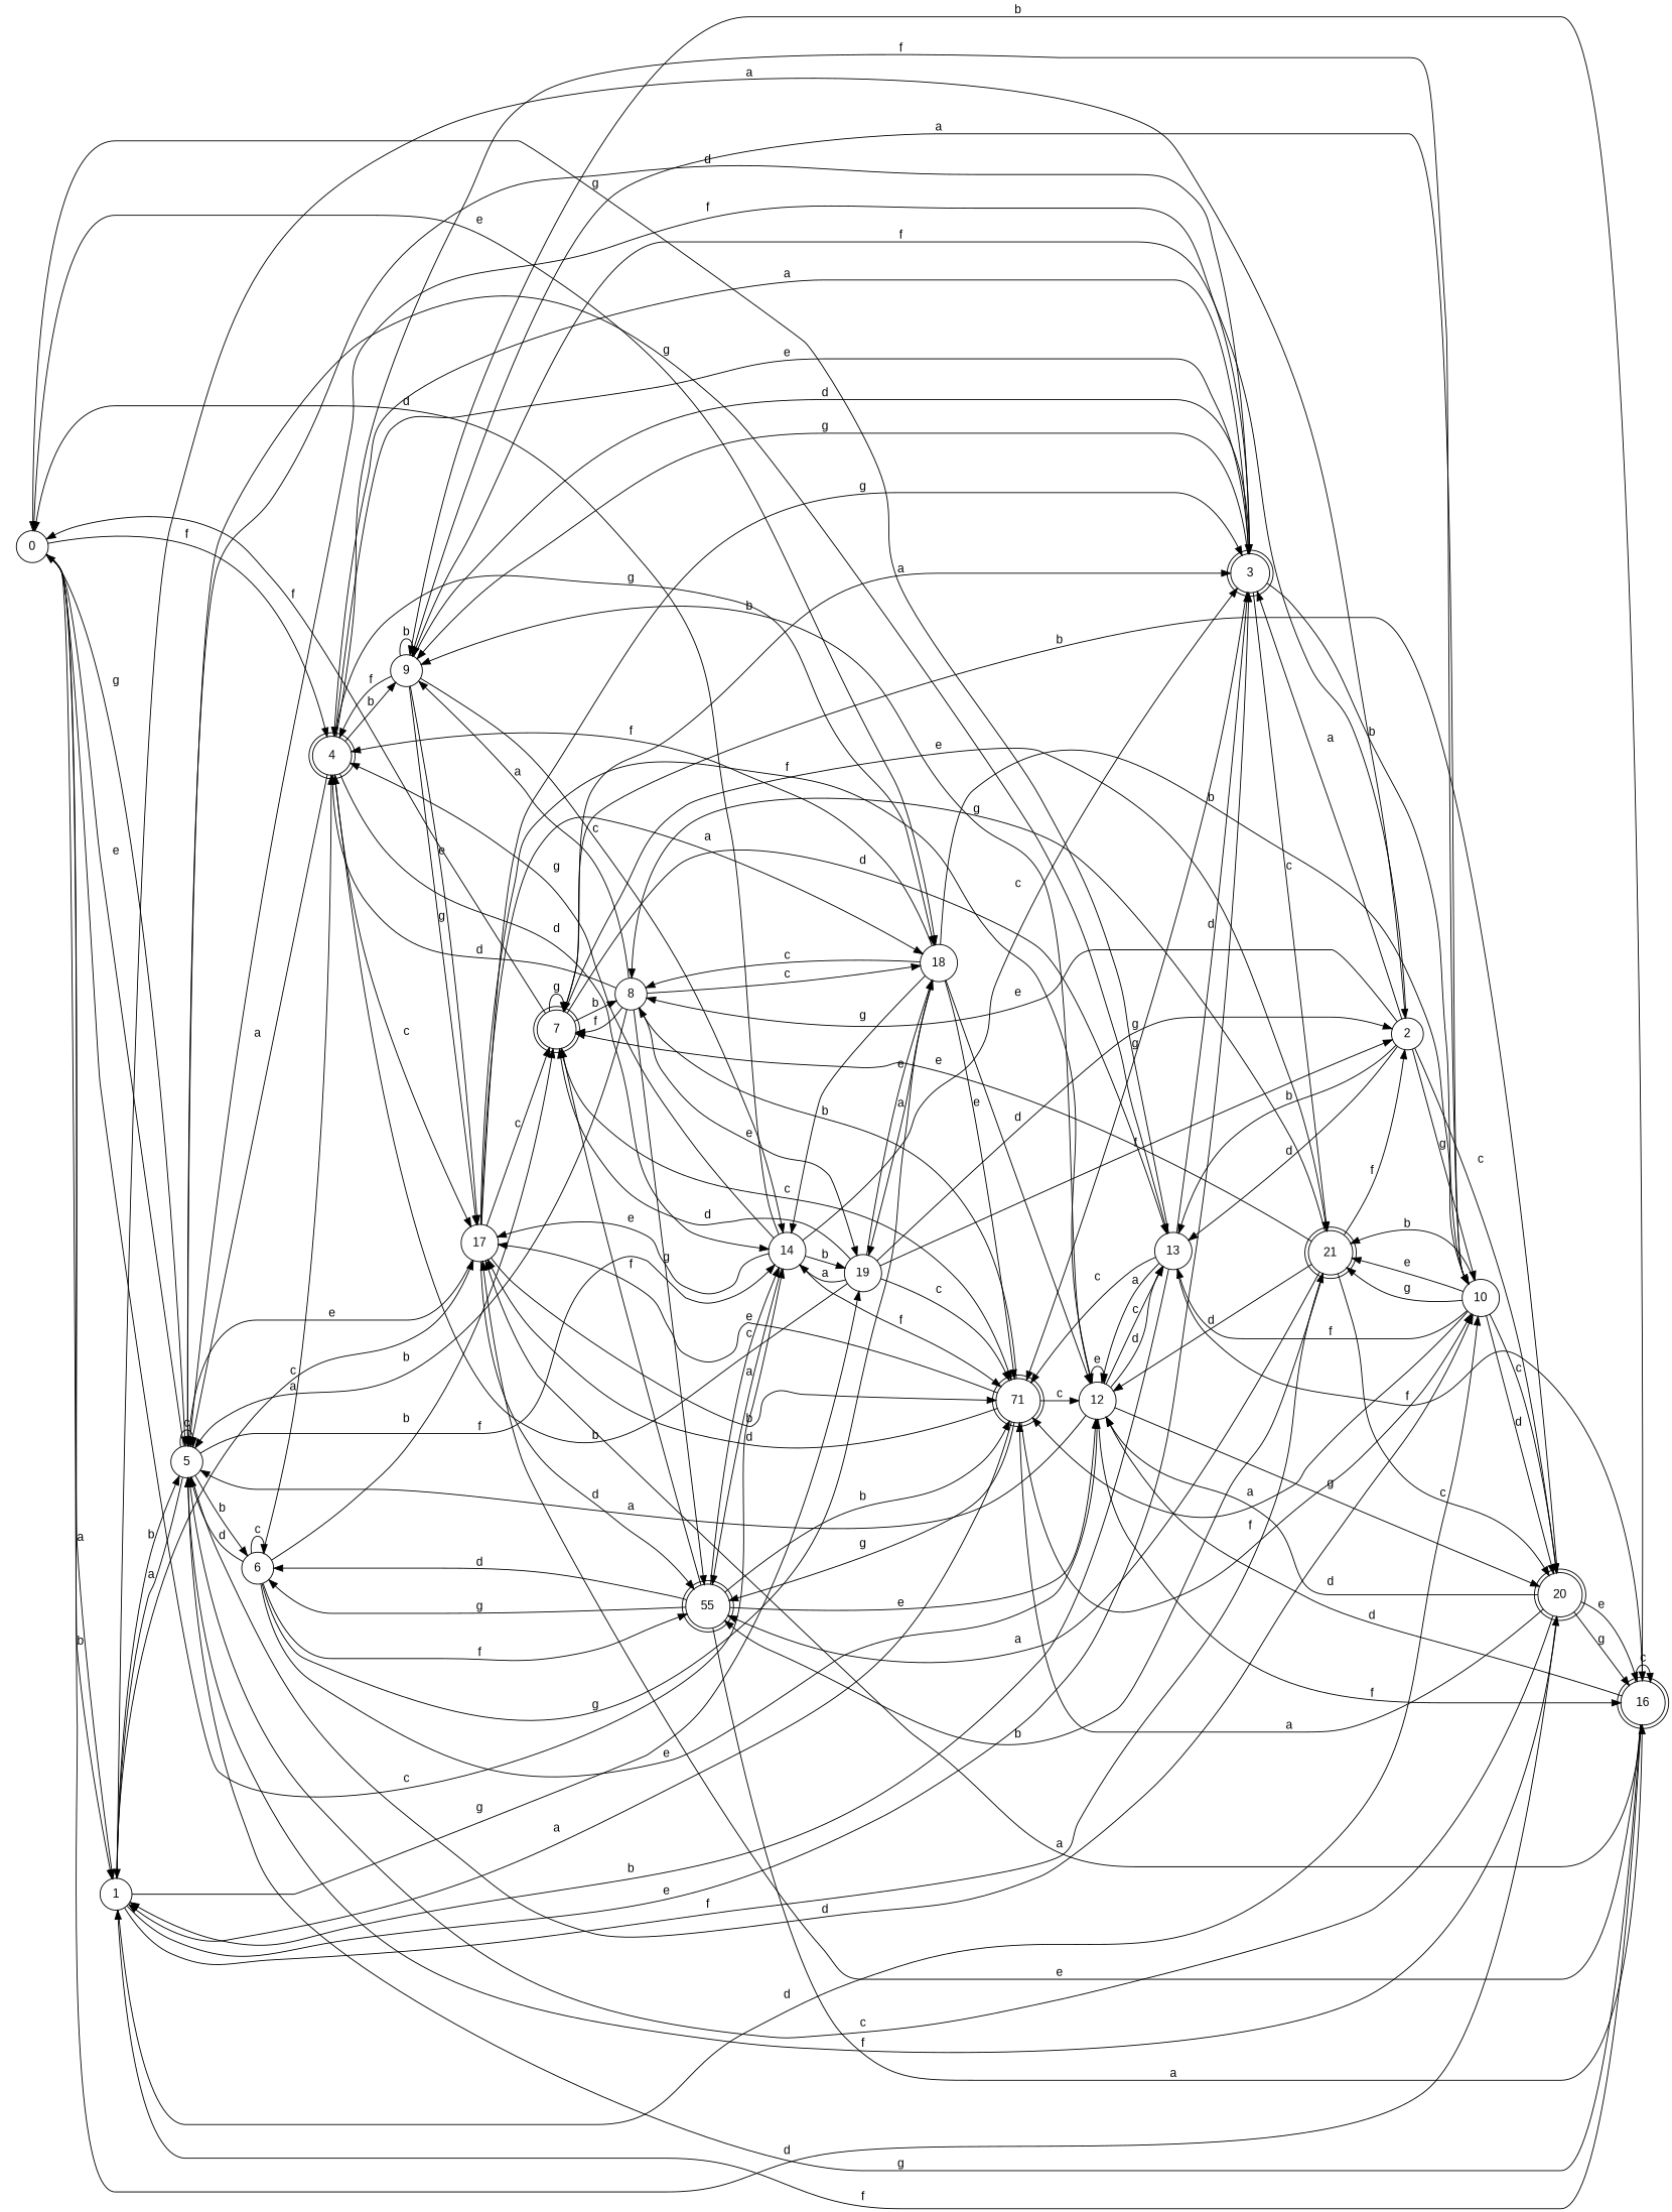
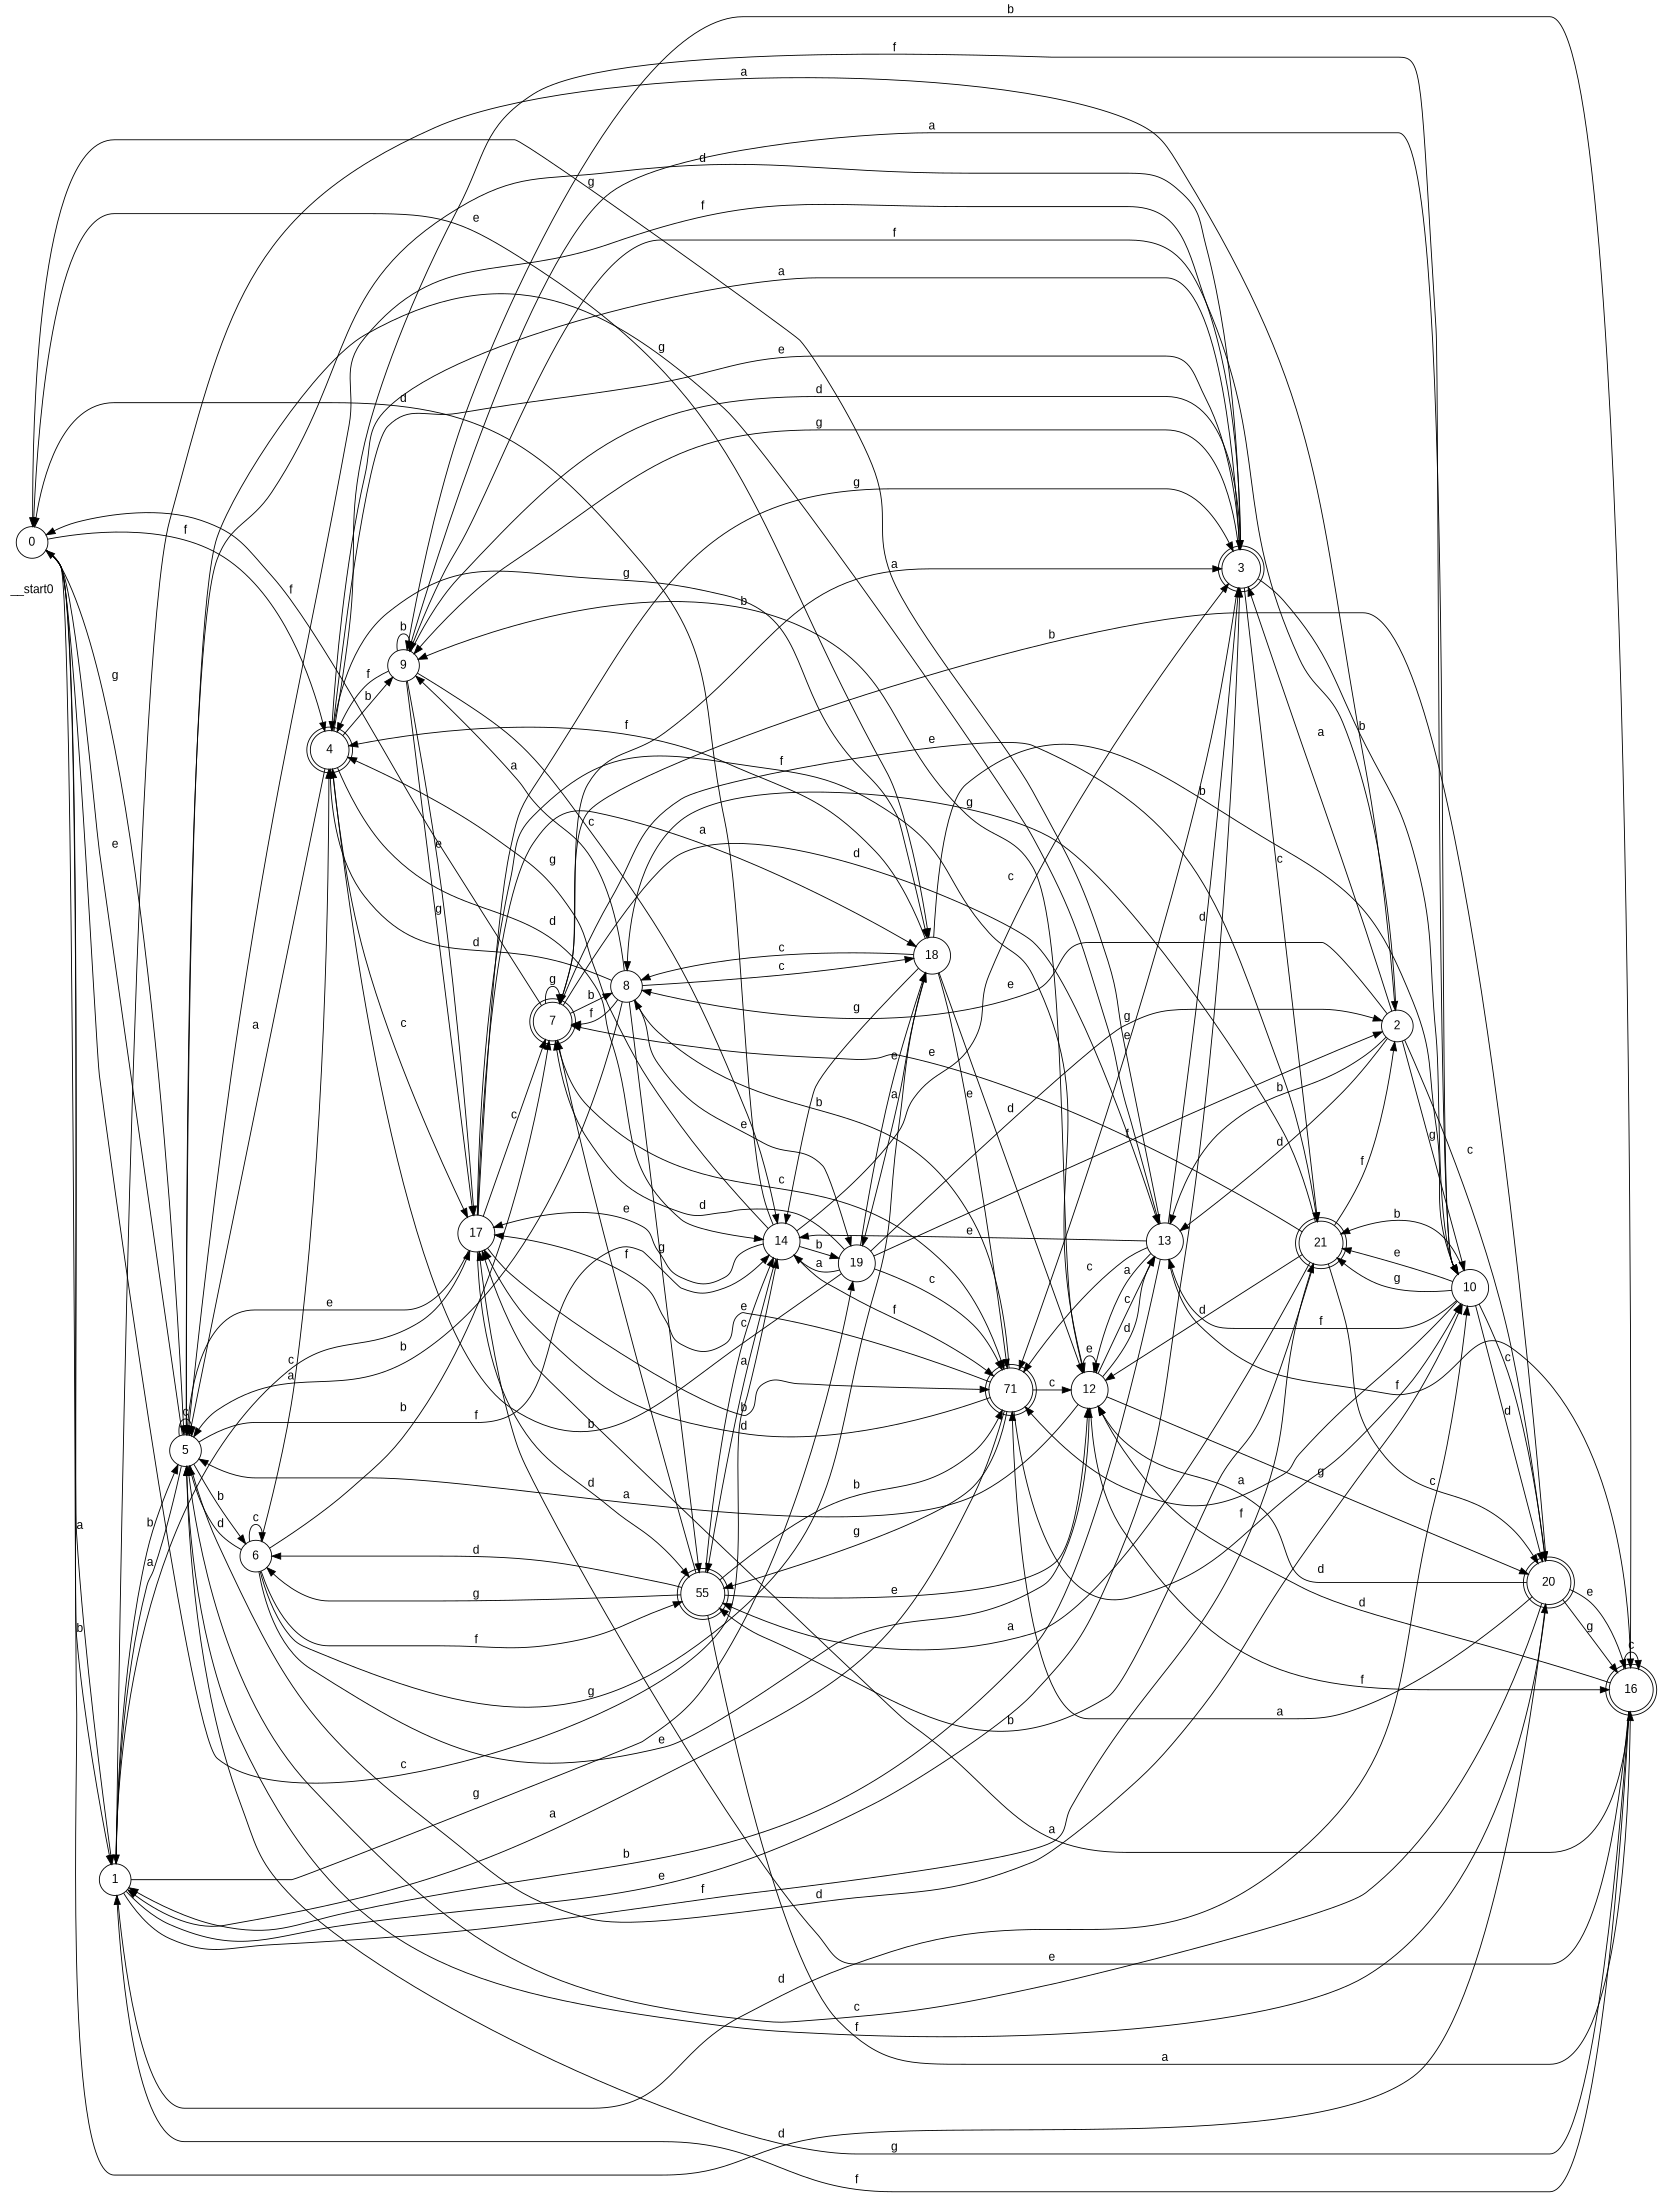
  digraph {
    fontname="Liberation Sans"
    rankdir=LR
    node [fontname="Liberation Sans" shape=circle color=black fillcolor=white style=filled]
    edge [fontname="Liberation Sans"]
+   __start0 [shape=none color="" fillcolor="" style=""]
    n2 [label=0]
    n3 [label=1]
    n4 [label=4 shape=doublecircle style="rounded,filled"]
    n5 [label=5]
    n6 [label=14]
    n7 [label=18]
    n8 [label=20 shape=doublecircle style="rounded,filled"]
    n9 [label=10]
    n10 [label=2]
    n11 [label=3 shape=doublecircle style="rounded,filled"]
    n12 [label=17]
    n13 [label=19]
    n14 [label=21 shape=doublecircle style="rounded,filled"]
    n15 [label=9]
    n16 [label=13]
    n17 [label=6]
    n18 [label=71 shape=doublecircle style="rounded,filled"]
    n19 [label=55 shape=doublecircle style="rounded,filled"]
    n20 [label=8]
    n21 [label=12]
    n22 [label=7 shape=doublecircle style="rounded,filled"]
    n23 [label=16 shape=doublecircle style="rounded,filled"]
    n2 -> n3 [label=a]
    n2 -> n3 [label=b]
    n2 -> n4 [label=f]
    n2 -> n5 [label=g]
    n2 -> n6 [label=c]
    n2 -> n7 [label=e]
    n2 -> n8 [label=d]
    n3 -> n5 [label=b]
    n3 -> n9 [label=d]
    n3 -> n10 [label=a]
    n3 -> n11 [label=e]
    n3 -> n12 [label=c]
    n3 -> n13 [label=g]
    n3 -> n14 [label=f]
    n4 -> n5 [label=a]
    n4 -> n6 [label=d]
    n4 -> n7 [label=g]
    n4 -> n9 [label=f]
    n4 -> n11 [label=e]
    n4 -> n12 [label=c]
    n4 -> n15 [label=b]
    n5 -> n2 [label=e]
    n5 -> n3 [label=a]
    n5 -> n5 [label=c]
    n5 -> n6 [label=f]
    n5 -> n9 [label=d]
    n5 -> n16 [label=g]
    n5 -> n17 [label=b]
    n6 -> n2 [label=d]
    n6 -> n4 [label=g]
    n6 -> n11 [label=c]
    n6 -> n12 [label=e]
    n6 -> n13 [label=b]
    n6 -> n18 [label=f]
    n6 -> n19 [label=a]
    n7 -> n4 [label=f]
    n7 -> n6 [label=g]
    n7 -> n9 [label=b]
    n7 -> n13 [label=a]
    n7 -> n18 [label=e]
    n7 -> n20 [label=c]
    n7 -> n21 [label=d]
    n8 -> n5 [label=c]
    n8 -> n5 [label=f]
    n8 -> n18 [label=a]
    n8 -> n21 [label=d]
    n8 -> n22 [label=b]
    n8 -> n23 [label=e]
    n8 -> n23 [label=g]
    n9 -> n8 [label=c]
    n9 -> n8 [label=d]
    n9 -> n14 [label=b]
    n9 -> n14 [label=e]
    n9 -> n14 [label=g]
    n9 -> n16 [label=f]
    n9 -> n18 [label=a]
    n10 -> n8 [label=c]
    n10 -> n9 [label=g]
    n10 -> n11 [label=a]
    n10 -> n15 [label=f]
    n10 -> n16 [label=b]
    n10 -> n16 [label=d]
    n10 -> n20 [label=e]
    n11 -> n4 [label=a]
    n11 -> n5 [label=d]
    n11 -> n5 [label=f]
    n11 -> n9 [label=b]
    n11 -> n14 [label=c]
    n11 -> n15 [label=g]
-   n11 -> n18 [label=g]
+   n11 -> n18 [label=e]
    n12 -> n5 [label=e]
    n12 -> n7 [label=a]
    n12 -> n11 [label=g]
    n12 -> n18 [label=b]
    n12 -> n19 [label=d]
    n12 -> n21 [label=f]
    n12 -> n22 [label=c]
    n13 -> n4 [label=b]
    n13 -> n6 [label=a]
    n13 -> n7 [label=e]
    n13 -> n10 [label=f]
    n13 -> n10 [label=g]
    n13 -> n18 [label=c]
    n13 -> n22 [label=d]
    n14 -> n8 [label=c]
    n14 -> n10 [label=f]
    n14 -> n19 [label=a]
    n14 -> n19 [label=b]
    n14 -> n20 [label=g]
    n14 -> n21 [label=d]
    n14 -> n22 [label=e]
    n15 -> n4 [label=f]
    n15 -> n6 [label=c]
    n15 -> n9 [label=a]
    n15 -> n11 [label=d]
    n15 -> n12 [label=e]
    n15 -> n12 [label=g]
    n15 -> n15 [label=b]
    n16 -> n2 [label=g]
    n16 -> n3 [label=b]
+   n16 -> n6 [label=e]
    n16 -> n11 [label=d]
    n16 -> n18 [label=c]
    n16 -> n21 [label=a]
    n16 -> n23 [label=f]
    n17 -> n4 [label=a]
    n17 -> n5 [label=d]
    n17 -> n7 [label=g]
    n17 -> n17 [label=c]
    n17 -> n19 [label=f]
    n17 -> n21 [label=e]
    n17 -> n22 [label=b]
    n18 -> n3 [label=a]
    n18 -> n9 [label=f]
    n18 -> n12 [label=d]
    n18 -> n12 [label=e]
    n18 -> n19 [label=g]
    n18 -> n20 [label=b]
    n18 -> n21 [label=c]
    n19 -> n6 [label=c]
    n19 -> n17 [label=d]
    n19 -> n17 [label=g]
    n19 -> n18 [label=b]
    n19 -> n21 [label=e]
    n19 -> n22 [label=f]
    n19 -> n23 [label=a]
    n20 -> n4 [label=d]
    n20 -> n5 [label=b]
    n20 -> n7 [label=c]
    n20 -> n13 [label=e]
    n20 -> n15 [label=a]
    n20 -> n19 [label=g]
    n20 -> n22 [label=f]
    n21 -> n5 [label=a]
    n21 -> n8 [label=g]
    n21 -> n15 [label=b]
    n21 -> n16 [label=c]
    n21 -> n16 [label=d]
    n21 -> n21 [label=e]
    n21 -> n23 [label=f]
    n22 -> n2 [label=f]
    n22 -> n11 [label=a]
    n22 -> n14 [label=e]
    n22 -> n16 [label=d]
    n22 -> n18 [label=c]
    n22 -> n20 [label=b]
    n22 -> n22 [label=g]
    n23 -> n3 [label=f]
    n23 -> n5 [label=g]
    n23 -> n12 [label=a]
    n23 -> n12 [label=e]
    n23 -> n15 [label=b]
    n23 -> n21 [label=d]
    n23 -> n23 [label=c]
  }
